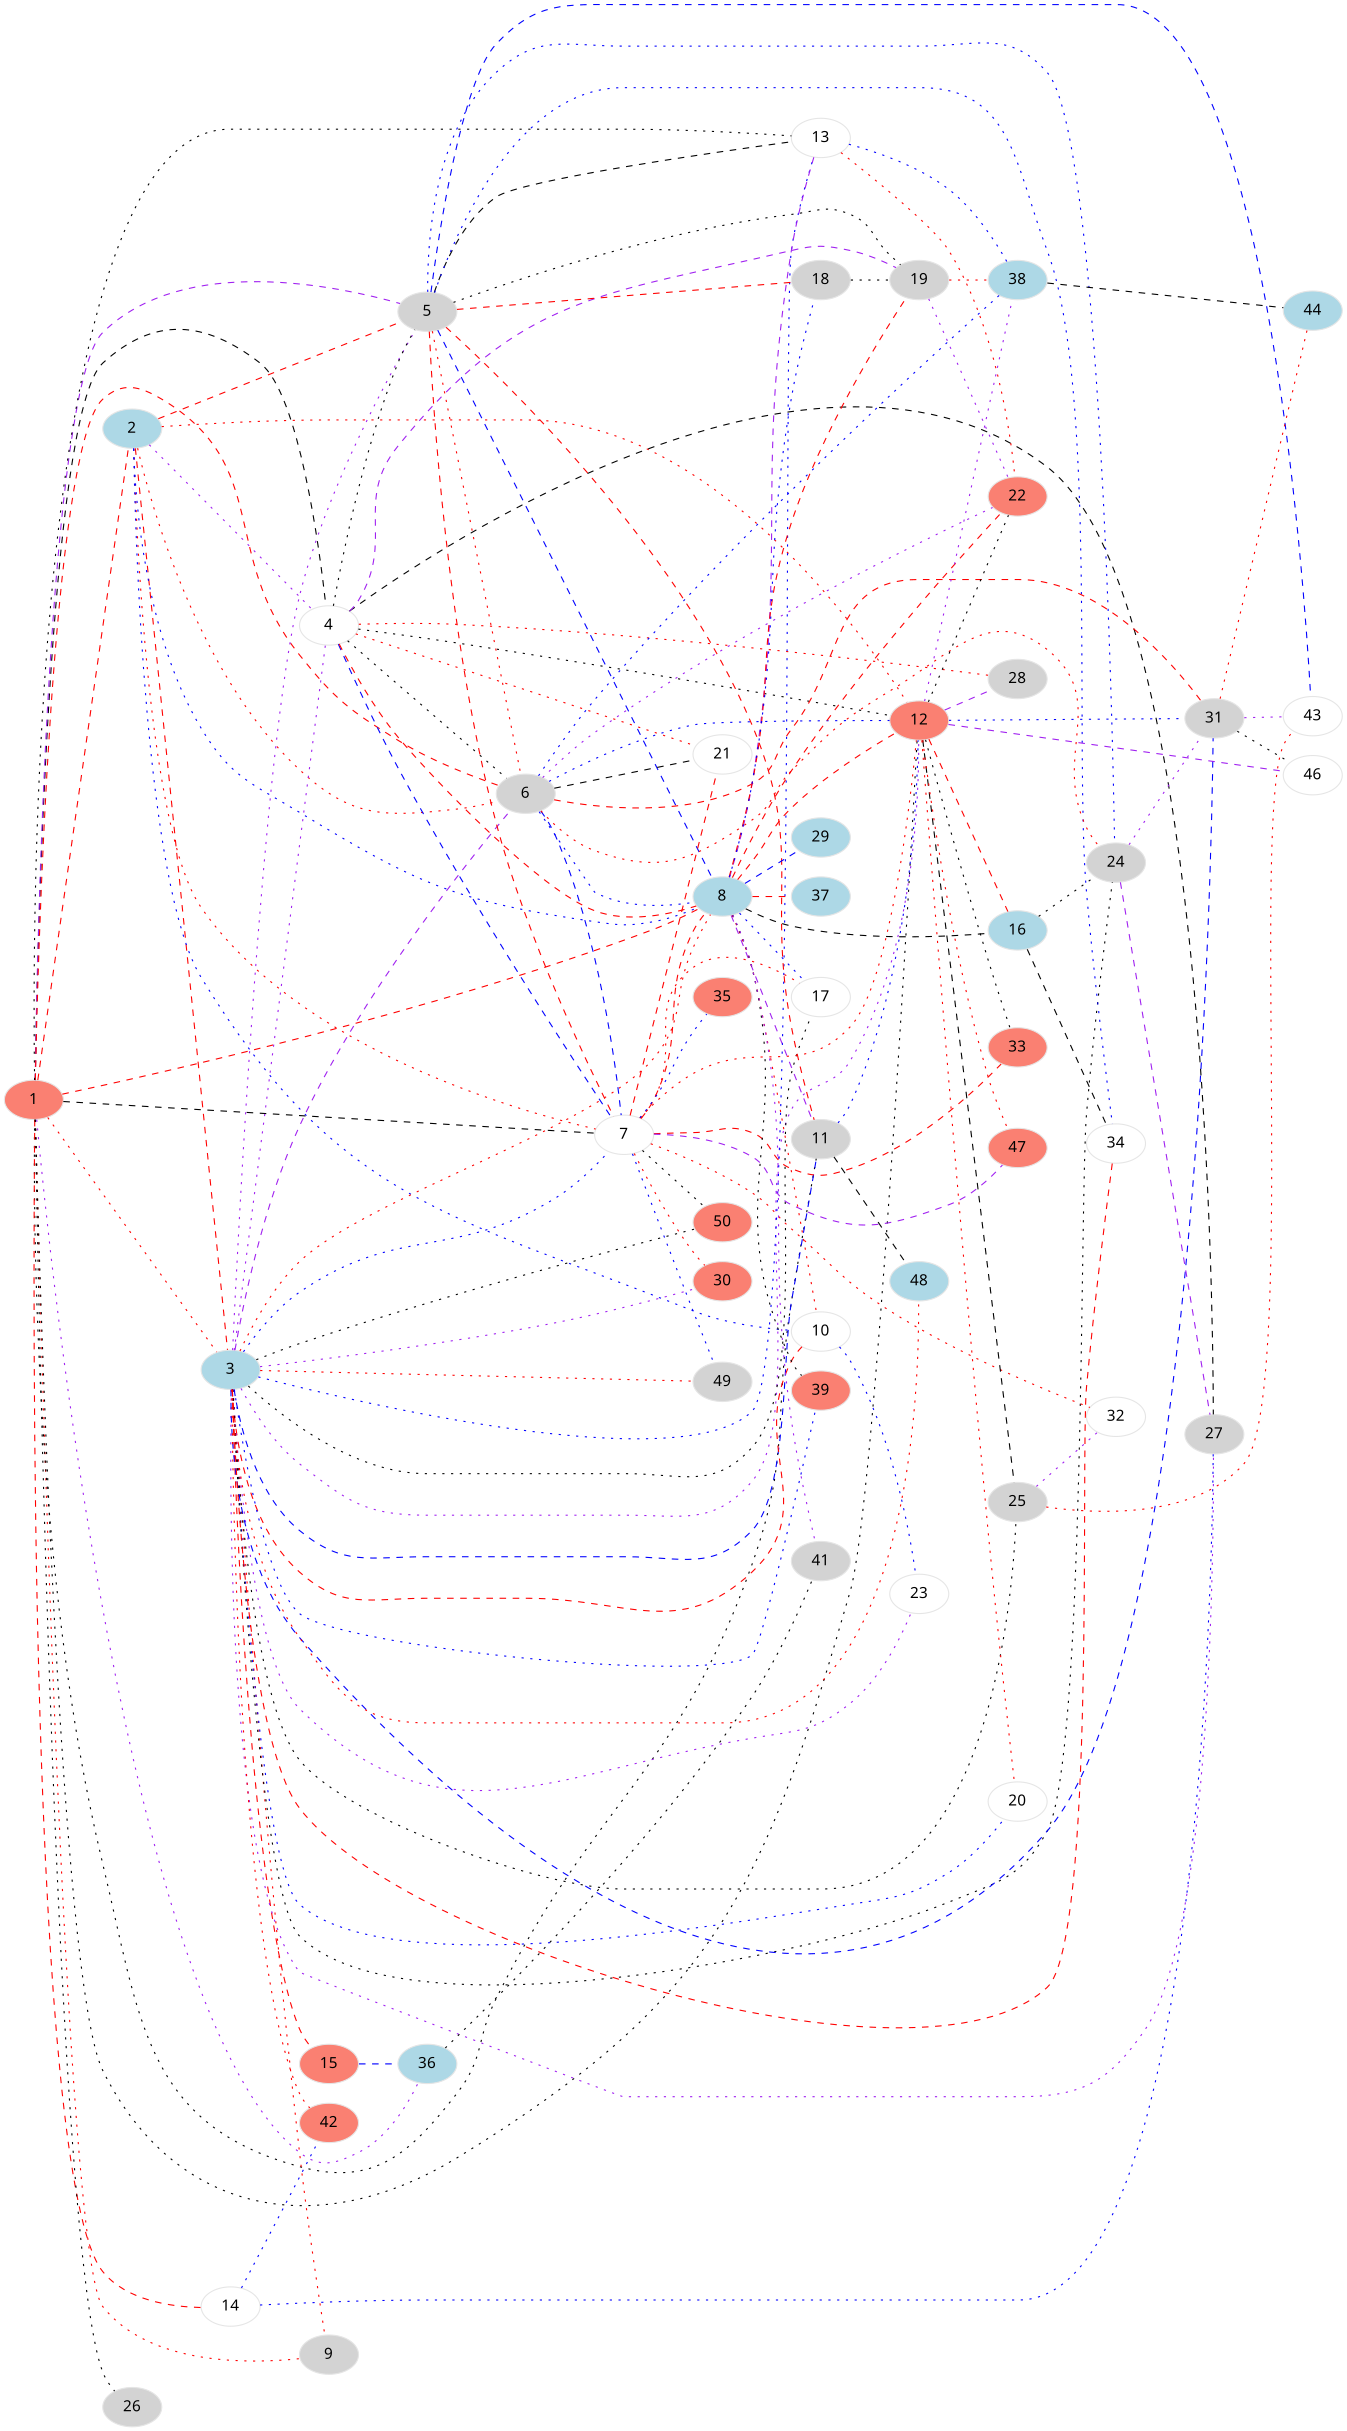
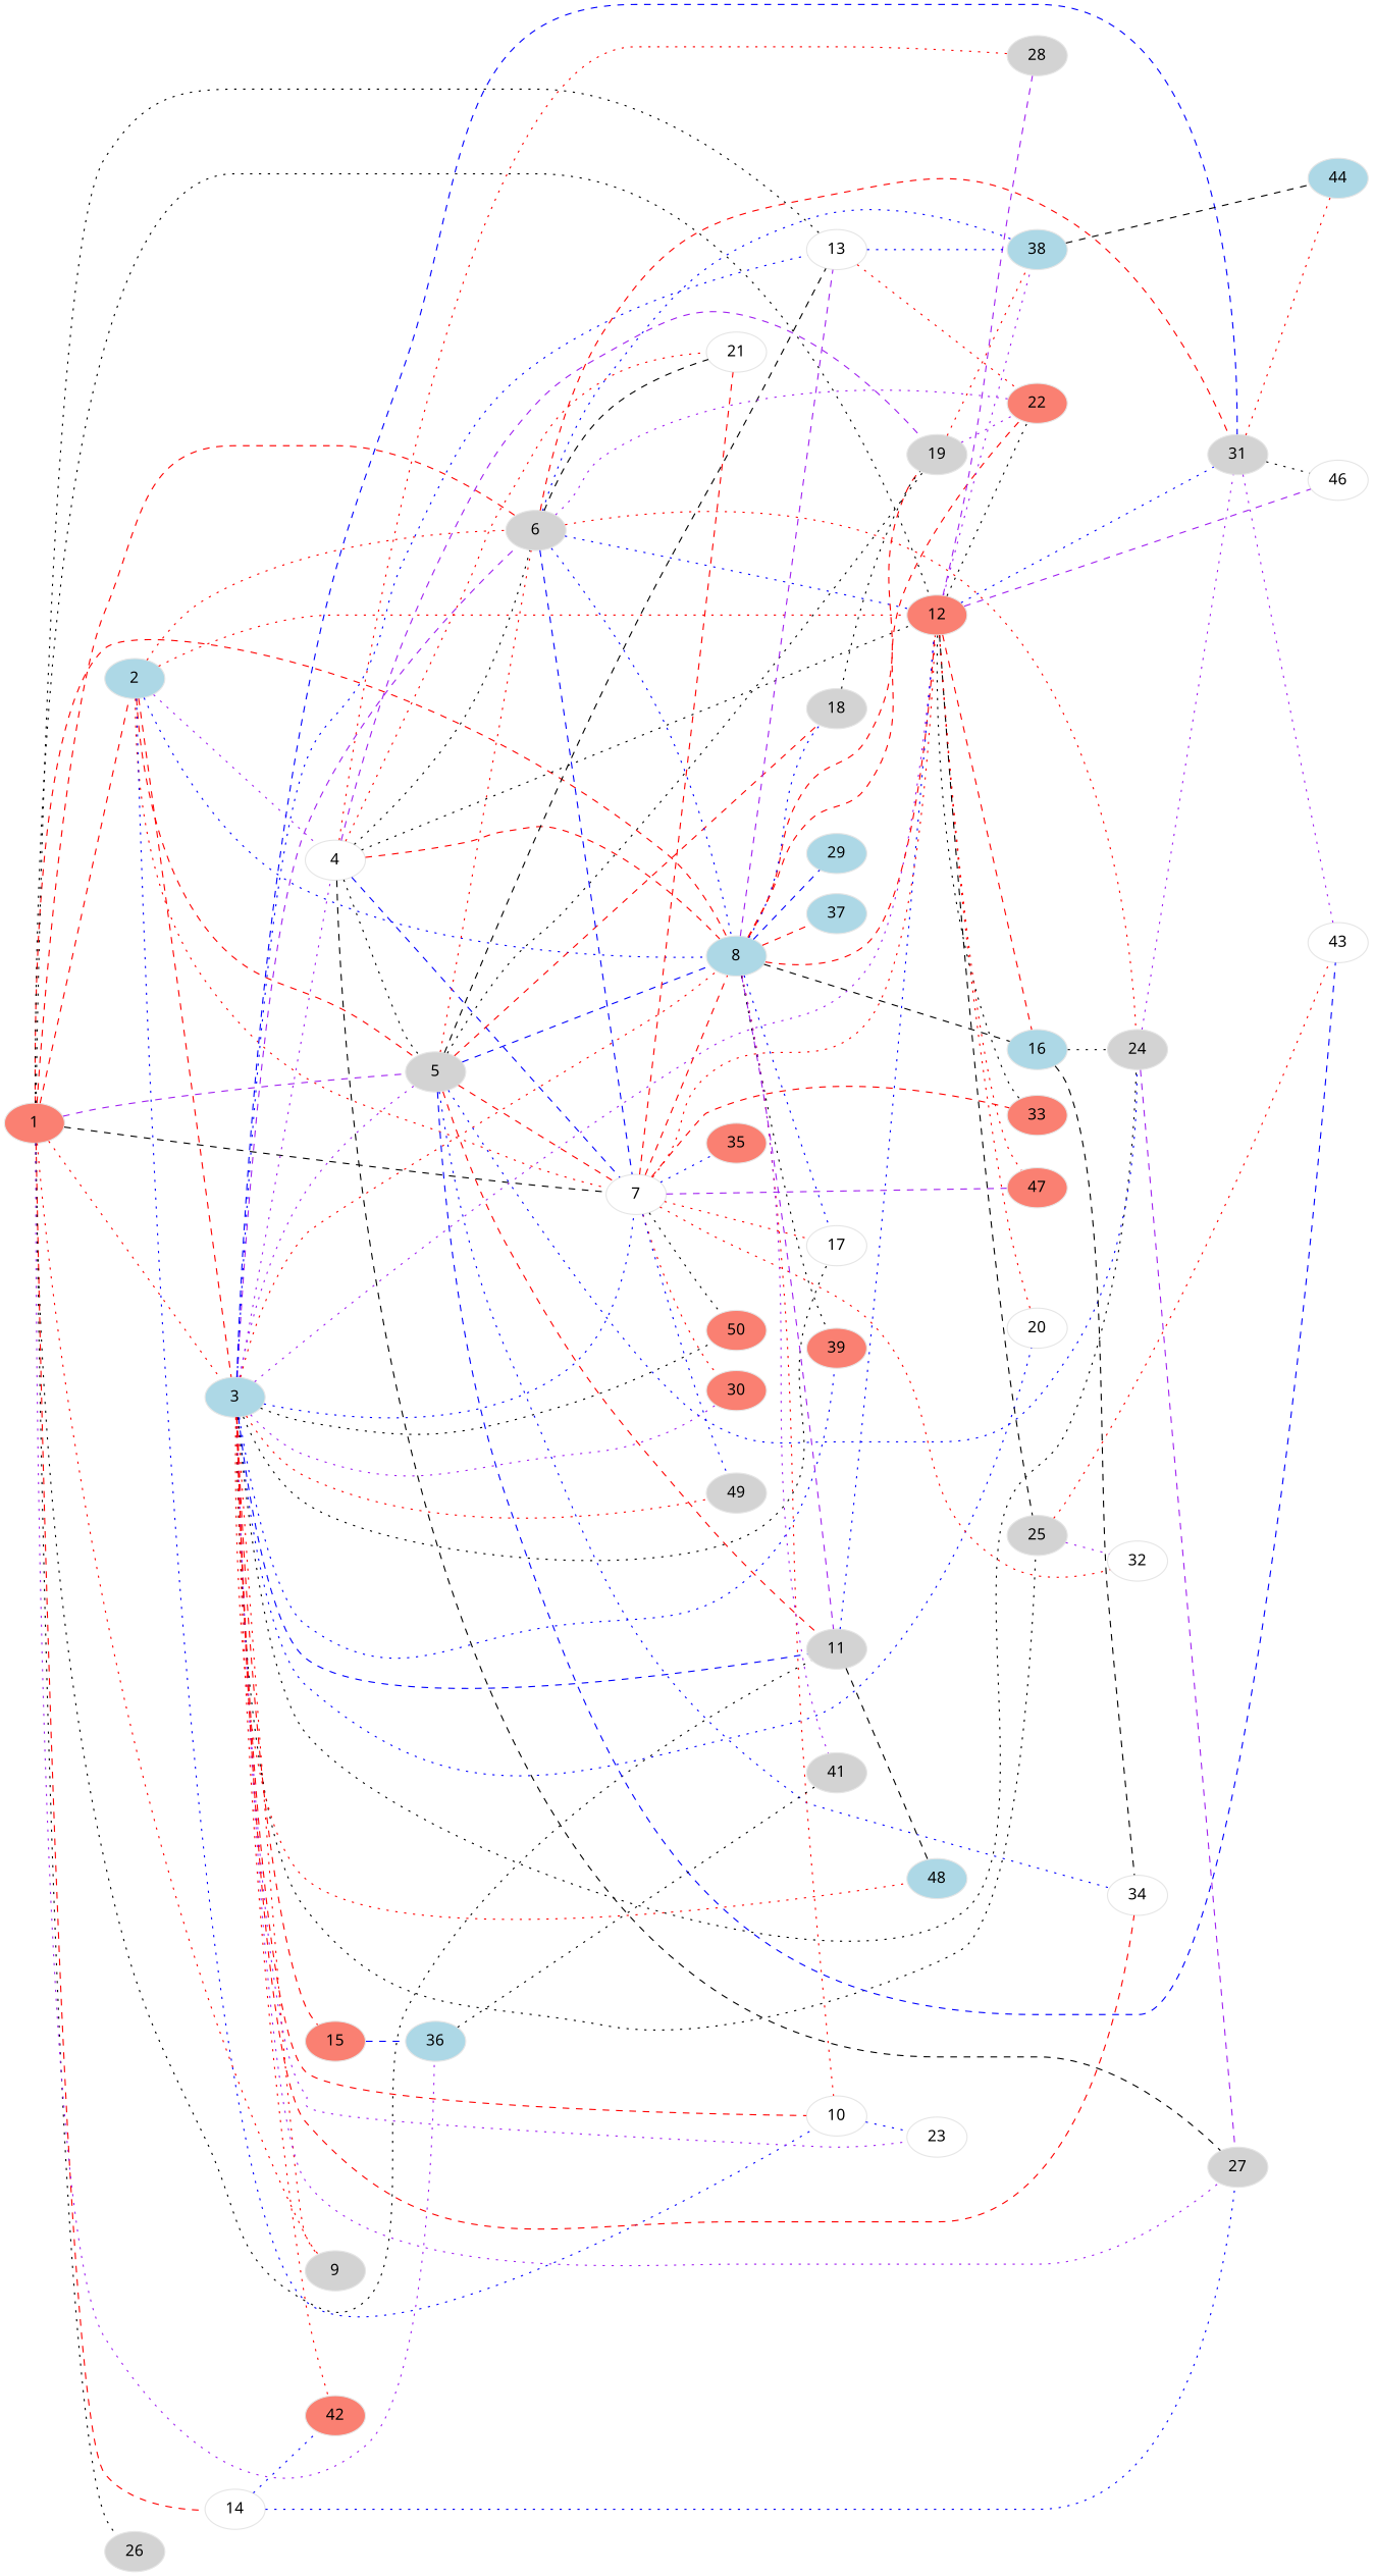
  graph {
    fontname="Noto Sans"
    rankdir=LR
    node [color=gray90 fillcolor=lightgrey fontname="Noto Sans" style=filled]
    edge [color=red fontname="Noto Sans" style=dotted weight=1.0]
    1 [fillcolor=salmon]
    2 [fillcolor=lightblue]
    3 [fillcolor=lightblue]
    4 [fillcolor=white]
    5
    6
    7 [fillcolor=white]
    8 [fillcolor=lightblue]
    9
    11
    12 [fillcolor=salmon]
    13 [fillcolor=white]
    14 [fillcolor=white]
    26
    36 [fillcolor=lightblue]
    10 [fillcolor=white]
    15 [fillcolor=salmon]
    17 [fillcolor=white]
    20 [fillcolor=white]
    23 [fillcolor=white]
    24
    25
    27
    30 [fillcolor=salmon]
    31
    34 [fillcolor=white]
    39 [fillcolor=salmon]
    42 [fillcolor=salmon]
    48 [fillcolor=lightblue]
    49
    50 [fillcolor=salmon]
    19
    21 [fillcolor=white]
    28
    18
    43 [fillcolor=white]
    22 [fillcolor=salmon]
    38 [fillcolor=lightblue]
    32 [fillcolor=white]
    33 [fillcolor=salmon]
    35 [fillcolor=salmon]
    47 [fillcolor=salmon]
    16 [fillcolor=lightblue]
    29 [fillcolor=lightblue]
    37 [fillcolor=lightblue]
    41
    46 [fillcolor=white]
    44 [fillcolor=lightblue]
    1 -- 2 [style=dashed]
    1 -- 3 [weight=2.0]
-   1 -- 4 [color=black style=dashed weight=2.0]
    1 -- 5 [color=purple style=dashed weight=2.0]
    1 -- 6 [style=dashed]
    1 -- 7 [color=black style=dashed]
    1 -- 8 [style=dashed]
    1 -- 9
    1 -- 11 [color=black]
    1 -- 12 [color=black]
    1 -- 13 [color=black]
    1 -- 14 [style=dashed]
    1 -- 26 [color=black]
    1 -- 36 [color=purple]
    2 -- 3 [style=dashed weight=2.0]
    2 -- 4 [color=purple weight=2.0]
    2 -- 5 [style=dashed]
    2 -- 6 [weight=2.0]
    2 -- 7
    2 -- 8 [color=blue]
    2 -- 12 [weight=12.0]
    2 -- 10 [color=blue]
    3 -- 4 [color=purple weight=4.0]
    3 -- 5 [color=purple weight=2.0]
    3 -- 6 [color=purple style=dashed weight=2.0]
    3 -- 7 [color=blue weight=3.0]
    3 -- 8 [weight=3.0]
    3 -- 9
    3 -- 11 [color=blue style=dashed]
    3 -- 12 [color=purple weight=2.0]
    3 -- 13 [color=blue]
    3 -- 10 [style=dashed]
    3 -- 15 [style=dashed]
    3 -- 17 [color=black]
    3 -- 20 [color=blue]
    3 -- 23 [color=purple]
    3 -- 24 [color=black]
    3 -- 25 [color=black]
    3 -- 27 [color=purple]
    3 -- 30 [color=purple]
    3 -- 31 [color=blue style=dashed]
    3 -- 34 [style=dashed weight=2.0]
    3 -- 39 [color=blue]
    3 -- 42
    3 -- 48
    3 -- 49
    3 -- 50 [color=black]
    4 -- 5 [color=black weight=3.0]
    4 -- 6 [color=black weight=3.0]
    4 -- 7 [color=blue style=dashed weight=2.0]
    4 -- 8 [style=dashed weight=2.0]
    4 -- 12 [color=black weight=2.0]
    4 -- 27 [color=black style=dashed]
    4 -- 19 [color=purple style=dashed]
    4 -- 21
    4 -- 28
    5 -- 6
    5 -- 7 [style=dashed]
    5 -- 8 [color=blue style=dashed]
    5 -- 11 [style=dashed]
    5 -- 13 [color=black style=dashed]
    5 -- 24 [color=blue]
    5 -- 34 [color=blue]
    5 -- 19 [color=black]
    5 -- 18 [style=dashed]
    5 -- 43 [color=blue style=dashed]
    6 -- 7 [color=blue style=dashed]
    6 -- 8 [color=blue weight=2.0]
    6 -- 12 [color=blue]
    6 -- 24 [weight=2.0]
    6 -- 31 [style=dashed]
    6 -- 21 [color=black style=dashed]
    6 -- 22 [color=purple weight=4.0]
    6 -- 38 [color=blue]
    7 -- 8 [style=dashed weight=2.0]
    7 -- 12 [weight=2.0]
    7 -- 17
    7 -- 30
    7 -- 49 [color=blue]
    7 -- 50 [color=black]
    7 -- 21 [style=dashed]
    7 -- 32
    7 -- 33 [style=dashed]
    7 -- 35 [color=blue]
    7 -- 47 [color=purple style=dashed]
    8 -- 11 [color=purple style=dashed]
    8 -- 12 [style=dashed weight=2.0]
    8 -- 13 [color=purple style=dashed]
    8 -- 10
    8 -- 17 [color=blue]
    8 -- 39 [color=black weight=2.0]
    8 -- 19 [style=dashed]
    8 -- 18 [color=blue]
    8 -- 22 [style=dashed]
    8 -- 16 [color=black style=dashed]
    8 -- 29 [color=blue style=dashed]
    8 -- 37 [style=dashed]
    8 -- 41 [color=purple]
    11 -- 12 [color=blue]
    11 -- 48 [color=black style=dashed]
    12 -- 20
    12 -- 25 [color=black style=dashed]
    12 -- 31 [color=blue]
    12 -- 28 [color=purple style=dashed]
    12 -- 22 [color=black]
    12 -- 38 [color=purple]
    12 -- 33 [color=black]
    12 -- 47
    12 -- 16 [style=dashed]
    12 -- 46 [color=purple style=dashed]
    13 -- 22
    13 -- 38 [color=blue]
    14 -- 27 [color=blue]
    14 -- 42 [color=blue]
    36 -- 41 [color=black]
    10 -- 23 [color=blue]
    15 -- 36 [color=blue style=dashed]
    24 -- 27 [color=purple style=dashed]
    24 -- 31 [color=purple]
    25 -- 43
    25 -- 32 [color=purple]
    31 -- 43 [color=purple weight=2.0]
    31 -- 46 [color=black]
    31 -- 44
    19 -- 22 [color=purple]
    19 -- 38
    18 -- 19 [color=black]
    38 -- 44 [color=black style=dashed]
    16 -- 24 [color=black]
    16 -- 34 [color=black style=dashed]
  }
